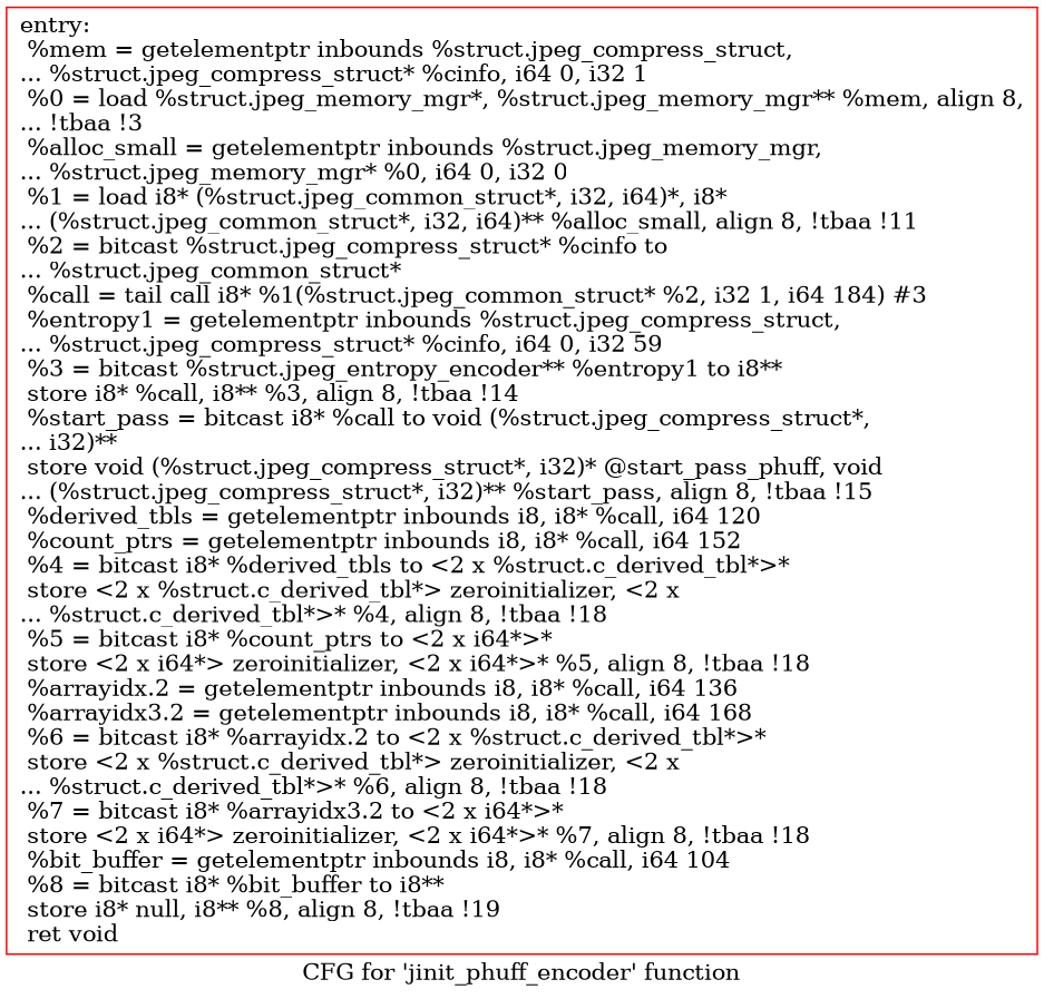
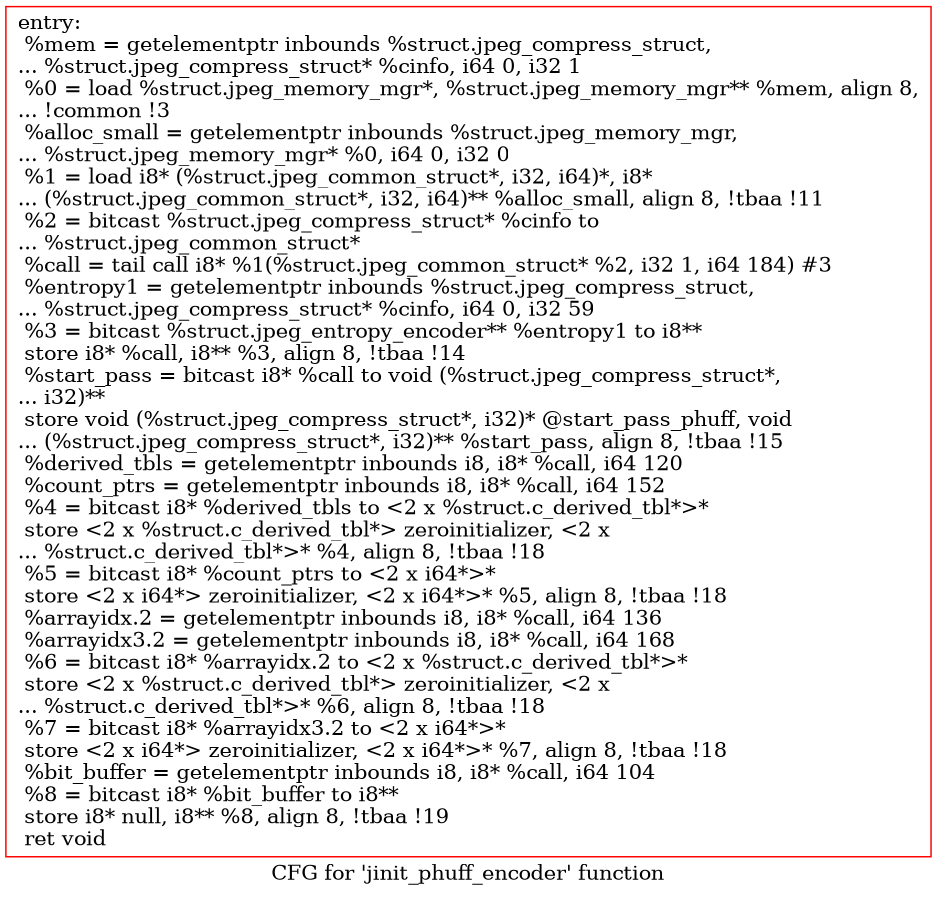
  digraph {
    label="CFG for 'jinit_phuff_encoder' function"
-   n1 [label="{entry:\l  %mem = getelementptr inbounds %struct.jpeg_compress_struct,\l... %struct.jpeg_compress_struct* %cinfo, i64 0, i32 1\l  %0 = load %struct.jpeg_memory_mgr*, %struct.jpeg_memory_mgr** %mem, align 8,\l... !tbaa !3\l  %alloc_small = getelementptr inbounds %struct.jpeg_memory_mgr,\l... %struct.jpeg_memory_mgr* %0, i64 0, i32 0\l  %1 = load i8* (%struct.jpeg_common_struct*, i32, i64)*, i8*\l... (%struct.jpeg_common_struct*, i32, i64)** %alloc_small, align 8, !tbaa !11\l  %2 = bitcast %struct.jpeg_compress_struct* %cinfo to\l... %struct.jpeg_common_struct*\l  %call = tail call i8* %1(%struct.jpeg_common_struct* %2, i32 1, i64 184) #3\l  %entropy1 = getelementptr inbounds %struct.jpeg_compress_struct,\l... %struct.jpeg_compress_struct* %cinfo, i64 0, i32 59\l  %3 = bitcast %struct.jpeg_entropy_encoder** %entropy1 to i8**\l  store i8* %call, i8** %3, align 8, !tbaa !14\l  %start_pass = bitcast i8* %call to void (%struct.jpeg_compress_struct*,\l... i32)**\l  store void (%struct.jpeg_compress_struct*, i32)* @start_pass_phuff, void\l... (%struct.jpeg_compress_struct*, i32)** %start_pass, align 8, !tbaa !15\l  %derived_tbls = getelementptr inbounds i8, i8* %call, i64 120\l  %count_ptrs = getelementptr inbounds i8, i8* %call, i64 152\l  %4 = bitcast i8* %derived_tbls to \<2 x %struct.c_derived_tbl*\>*\l  store \<2 x %struct.c_derived_tbl*\> zeroinitializer, \<2 x\l... %struct.c_derived_tbl*\>* %4, align 8, !tbaa !18\l  %5 = bitcast i8* %count_ptrs to \<2 x i64*\>*\l  store \<2 x i64*\> zeroinitializer, \<2 x i64*\>* %5, align 8, !tbaa !18\l  %arrayidx.2 = getelementptr inbounds i8, i8* %call, i64 136\l  %arrayidx3.2 = getelementptr inbounds i8, i8* %call, i64 168\l  %6 = bitcast i8* %arrayidx.2 to \<2 x %struct.c_derived_tbl*\>*\l  store \<2 x %struct.c_derived_tbl*\> zeroinitializer, \<2 x\l... %struct.c_derived_tbl*\>* %6, align 8, !tbaa !18\l  %7 = bitcast i8* %arrayidx3.2 to \<2 x i64*\>*\l  store \<2 x i64*\> zeroinitializer, \<2 x i64*\>* %7, align 8, !tbaa !18\l  %bit_buffer = getelementptr inbounds i8, i8* %call, i64 104\l  %8 = bitcast i8* %bit_buffer to i8**\l  store i8* null, i8** %8, align 8, !tbaa !19\l  ret void\l}" shape=record color=red]
+   n1 [label="{entry:\l  %mem = getelementptr inbounds %struct.jpeg_compress_struct,\l... %struct.jpeg_compress_struct* %cinfo, i64 0, i32 1\l  %0 = load %struct.jpeg_memory_mgr*, %struct.jpeg_memory_mgr** %mem, align 8,\l... !common !3\l  %alloc_small = getelementptr inbounds %struct.jpeg_memory_mgr,\l... %struct.jpeg_memory_mgr* %0, i64 0, i32 0\l  %1 = load i8* (%struct.jpeg_common_struct*, i32, i64)*, i8*\l... (%struct.jpeg_common_struct*, i32, i64)** %alloc_small, align 8, !tbaa !11\l  %2 = bitcast %struct.jpeg_compress_struct* %cinfo to\l... %struct.jpeg_common_struct*\l  %call = tail call i8* %1(%struct.jpeg_common_struct* %2, i32 1, i64 184) #3\l  %entropy1 = getelementptr inbounds %struct.jpeg_compress_struct,\l... %struct.jpeg_compress_struct* %cinfo, i64 0, i32 59\l  %3 = bitcast %struct.jpeg_entropy_encoder** %entropy1 to i8**\l  store i8* %call, i8** %3, align 8, !tbaa !14\l  %start_pass = bitcast i8* %call to void (%struct.jpeg_compress_struct*,\l... i32)**\l  store void (%struct.jpeg_compress_struct*, i32)* @start_pass_phuff, void\l... (%struct.jpeg_compress_struct*, i32)** %start_pass, align 8, !tbaa !15\l  %derived_tbls = getelementptr inbounds i8, i8* %call, i64 120\l  %count_ptrs = getelementptr inbounds i8, i8* %call, i64 152\l  %4 = bitcast i8* %derived_tbls to \<2 x %struct.c_derived_tbl*\>*\l  store \<2 x %struct.c_derived_tbl*\> zeroinitializer, \<2 x\l... %struct.c_derived_tbl*\>* %4, align 8, !tbaa !18\l  %5 = bitcast i8* %count_ptrs to \<2 x i64*\>*\l  store \<2 x i64*\> zeroinitializer, \<2 x i64*\>* %5, align 8, !tbaa !18\l  %arrayidx.2 = getelementptr inbounds i8, i8* %call, i64 136\l  %arrayidx3.2 = getelementptr inbounds i8, i8* %call, i64 168\l  %6 = bitcast i8* %arrayidx.2 to \<2 x %struct.c_derived_tbl*\>*\l  store \<2 x %struct.c_derived_tbl*\> zeroinitializer, \<2 x\l... %struct.c_derived_tbl*\>* %6, align 8, !tbaa !18\l  %7 = bitcast i8* %arrayidx3.2 to \<2 x i64*\>*\l  store \<2 x i64*\> zeroinitializer, \<2 x i64*\>* %7, align 8, !tbaa !18\l  %bit_buffer = getelementptr inbounds i8, i8* %call, i64 104\l  %8 = bitcast i8* %bit_buffer to i8**\l  store i8* null, i8** %8, align 8, !tbaa !19\l  ret void\l}" shape=record color=red]
  }
